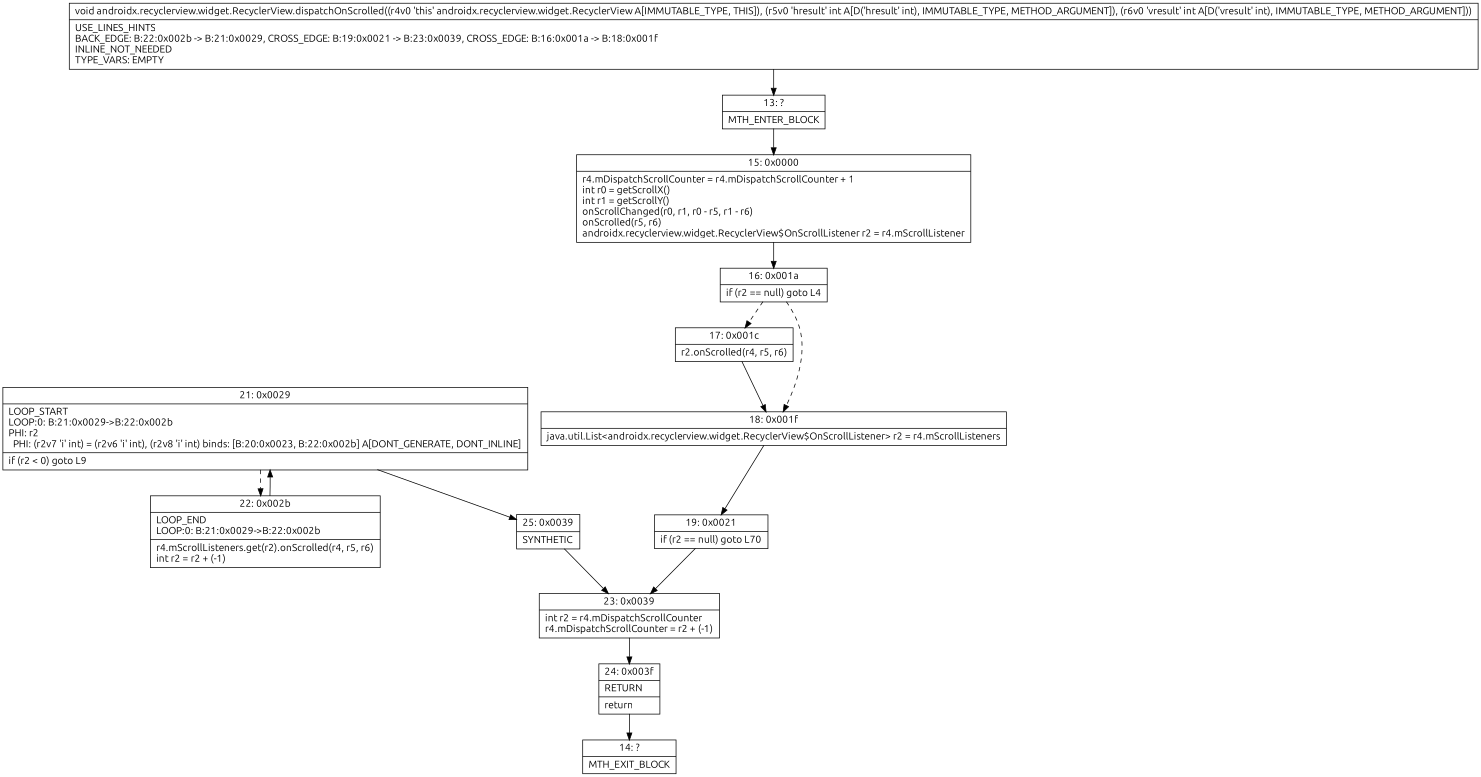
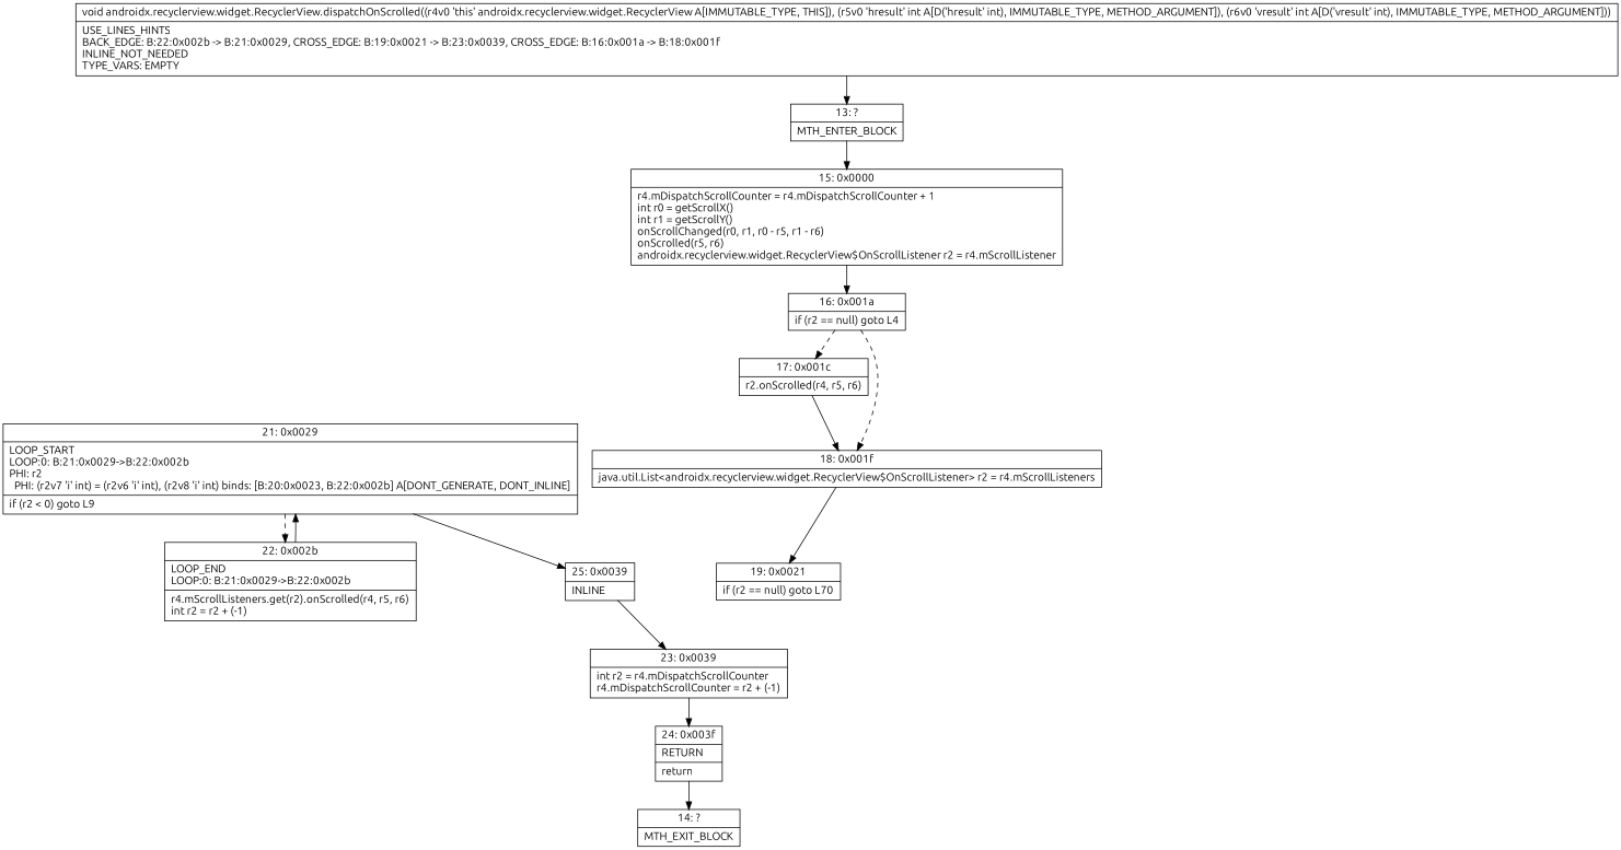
  digraph {
    fontname=Ubuntu
    node [fontname=Ubuntu shape=record]
    edge [fontname=Ubuntu]
    n1 [label="{13\:\ ?|MTH_ENTER_BLOCK\l}"]
    n2 [label="{15\:\ 0x0000|r4.mDispatchScrollCounter = r4.mDispatchScrollCounter + 1\lint r0 = getScrollX()\lint r1 = getScrollY()\lonScrollChanged(r0, r1, r0 \- r5, r1 \- r6)\lonScrolled(r5, r6)\landroidx.recyclerview.widget.RecyclerView$OnScrollListener r2 = r4.mScrollListener\l}"]
    n3 [label="{16\:\ 0x001a|if (r2 == null) goto L4\l}"]
    n4 [label="{17\:\ 0x001c|r2.onScrolled(r4, r5, r6)\l}"]
    n5 [label="{18\:\ 0x001f|java.util.List\<androidx.recyclerview.widget.RecyclerView$OnScrollListener\> r2 = r4.mScrollListeners\l}"]
    n6 [label="{19\:\ 0x0021|if (r2 == null) goto L70\l}"]
    n7 [label="{23\:\ 0x0039|int r2 = r4.mDispatchScrollCounter\lr4.mDispatchScrollCounter = r2 + (\-1)\l}"]
    n8 [label="{24\:\ 0x003f|RETURN\l|return\l}"]
    n9 [label="{21\:\ 0x0029|LOOP_START\lLOOP:0: B:21:0x0029\-\>B:22:0x002b\lPHI: r2 \l  PHI: (r2v7 'i' int) = (r2v6 'i' int), (r2v8 'i' int) binds: [B:20:0x0023, B:22:0x002b] A[DONT_GENERATE, DONT_INLINE]\l|if (r2 \< 0) goto L9\l}"]
    n10 [label="{22\:\ 0x002b|LOOP_END\lLOOP:0: B:21:0x0029\-\>B:22:0x002b\l|r4.mScrollListeners.get(r2).onScrolled(r4, r5, r6)\lint r2 = r2 + (\-1)\l}"]
-   n11 [label="{25\:\ 0x0039|SYNTHETIC\l}"]
+   n11 [label="{25\:\ 0x0039|INLINE\l}"]
    n12 [label="{14\:\ ?|MTH_EXIT_BLOCK\l}"]
    n13 [label="{void androidx.recyclerview.widget.RecyclerView.dispatchOnScrolled((r4v0 'this' androidx.recyclerview.widget.RecyclerView A[IMMUTABLE_TYPE, THIS]), (r5v0 'hresult' int A[D('hresult' int), IMMUTABLE_TYPE, METHOD_ARGUMENT]), (r6v0 'vresult' int A[D('vresult' int), IMMUTABLE_TYPE, METHOD_ARGUMENT]))  | USE_LINES_HINTS\lBACK_EDGE: B:22:0x002b \-\> B:21:0x0029, CROSS_EDGE: B:19:0x0021 \-\> B:23:0x0039, CROSS_EDGE: B:16:0x001a \-\> B:18:0x001f\lINLINE_NOT_NEEDED\lTYPE_VARS: EMPTY\l}"]
    n1 -> n2
    n2 -> n3
    n3 -> n4 [style=dashed]
    n3 -> n5 [style=dashed]
    n4 -> n5
    n5 -> n6
-   n6 -> n7
    n7 -> n8
    n8 -> n12
    n9 -> n10 [style=dashed]
    n9 -> n11
    n10 -> n9
    n11 -> n7
    n13 -> n1
  }
